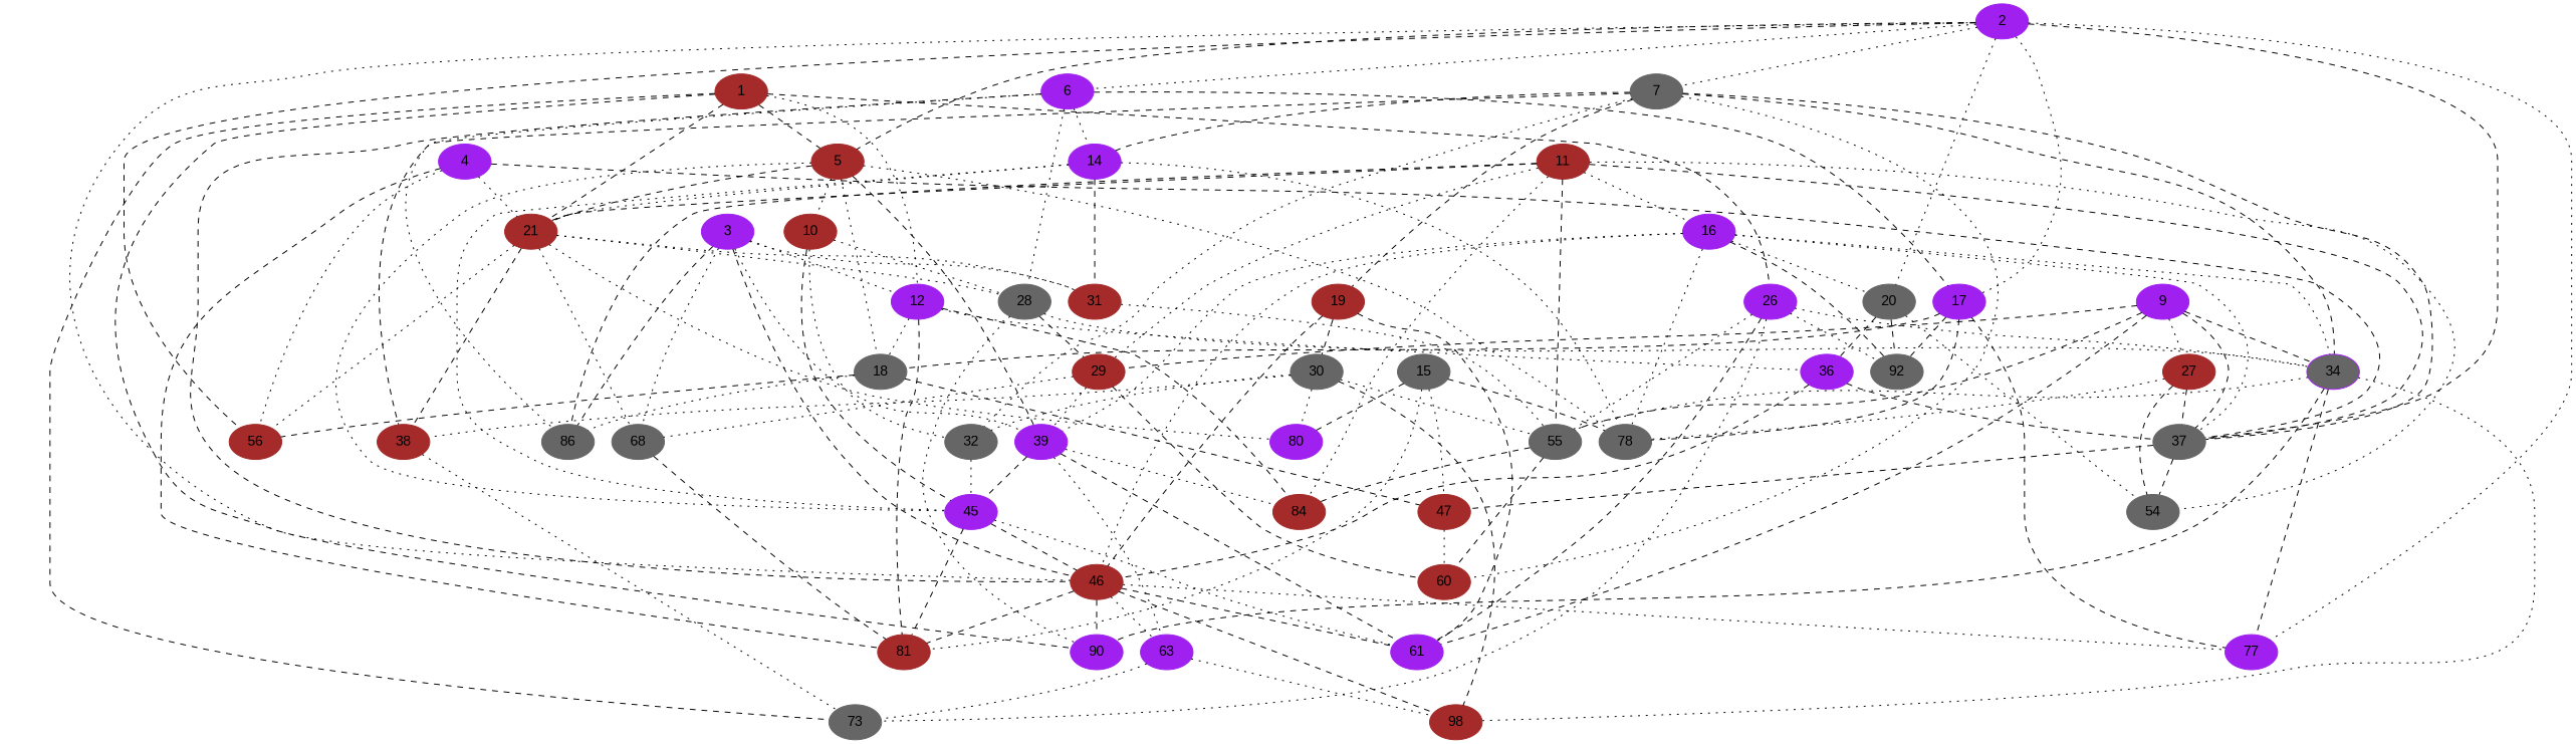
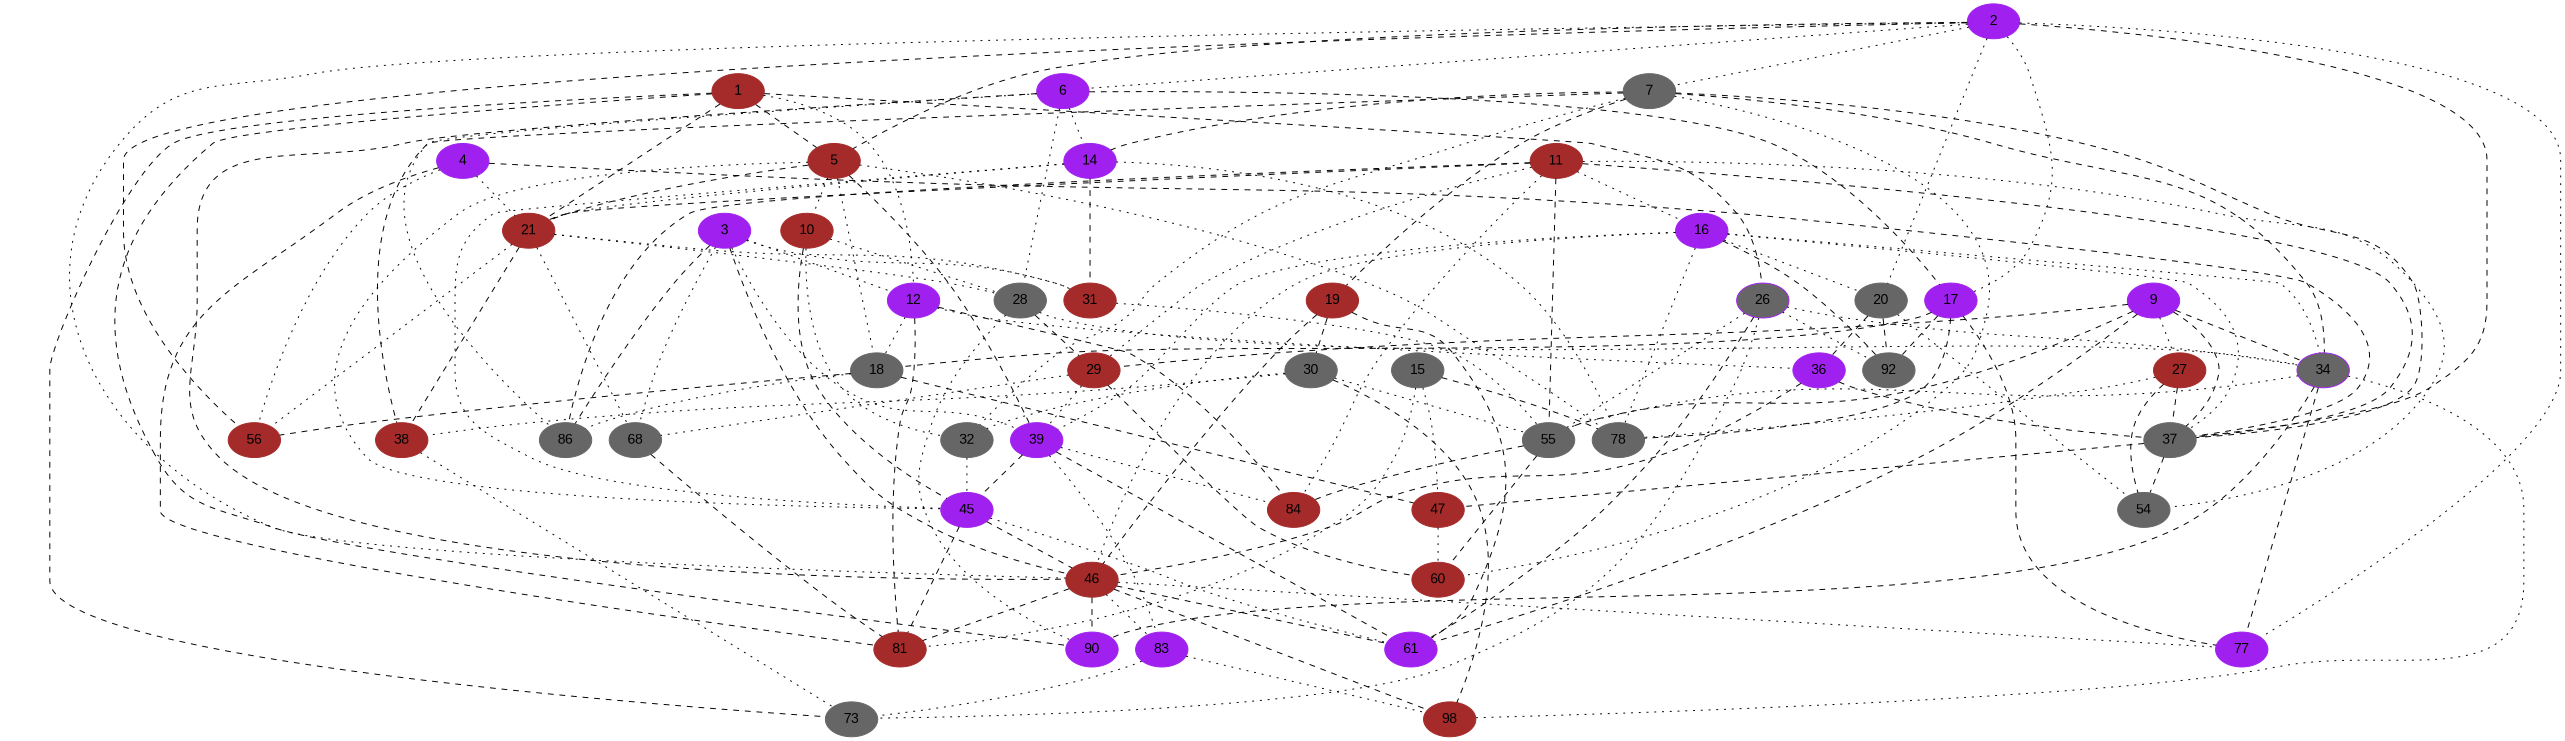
  graph {
    fontname="Liberation Sans"
    node [color=purple fontname="Liberation Sans" style=filled]
    edge [fontname="Liberation Sans" style=dotted]
    1 [color=brown super="+97"]
    5 [color=brown super="+44+13"]
    12 [super="+65"]
    21 [color=brown super="+40+22+71"]
-   26 [super="+48"]
+   26 [super="+48" fillcolor=gray40]
    73 [color=gray40]
    90 [super="+101"]
    39 [super="+42+103"]
    10 [color=brown]
    18 [color=gray40 super="+33"]
    45 [super="+58+74"]
    78 [color=gray40 super="+79"]
    81 [color=brown super="+91"]
    84 [color=brown]
    36
    56 [color=brown]
    31 [color=brown]
    68 [color=gray40]
    28 [color=gray40 super="+67"]
    38 [color=brown super="+41"]
-   80
    34 [fillcolor=gray40 super="+53+82+50"]
    55 [color=gray40 super="+64"]
    61 [super="+70"]
    92 [color=gray40]
    2 [super="+8+72"]
    6 [super="+87"]
    7 [color=gray40 super="+102+59"]
    17 [super="+85"]
    20 [color=gray40 super="+23"]
    37 [color=gray40 super="+43+96+52"]
    46 [color=brown super="+66+49"]
    77
    86 [color=gray40]
    14 [super="+57"]
    19 [color=brown]
    32 [color=gray40]
    60 [color=brown]
    54 [color=gray40]
    47 [color=brown]
    98 [color=brown]
-   63
+   63 [label=83]
    3 [super="+76"]
    4
    29 [color=brown super="+93"]
    30 [color=gray40 super="+100"]
    9 [super="+62"]
    27 [color=brown]
    11 [color=brown super="+35+51"]
    16 [super="+88+25"]
    15 [color=gray40]
    1 -- 5 [style=dashed]
    1 -- 12
    1 -- 21 [style=dashed]
    1 -- 26 [style=dashed]
    1 -- 73 [style=dashed]
    1 -- 90 [style=dashed]
    5 -- 21 [style=dashed]
    5 -- 39 [style=dashed]
    5 -- 10
    5 -- 18
    5 -- 45
    5 -- 78
    12 -- 18
    12 -- 81 [style=dashed]
    12 -- 84 [style=dashed]
    12 -- 36
    21 -- 56
    21 -- 31
    21 -- 68
    21 -- 28
    21 -- 38 [style=dashed weight=3]
-   21 -- 80 [weight=2]
    26 -- 73
    26 -- 34
    26 -- 55
    26 -- 61 [style=dashed]
    26 -- 92
    39 -- 45 [style=dashed]
    39 -- 84
    39 -- 61 [style=dashed]
    39 -- 63
    10 -- 45 [style=dashed]
    10 -- 28
    10 -- 32
    18 -- 56 [style=dashed]
    18 -- 86
    18 -- 47 [style=dashed]
    45 -- 81 [style=dashed]
    45 -- 61
    45 -- 46 [style=dashed]
    36 -- 37 [style=dashed]
    36 -- 46 [style=dashed]
    31 -- 55
    68 -- 81 [style=dashed]
    28 -- 90
    28 -- 34
    28 -- 29 [style=dashed]
    38 -- 73
    34 -- 90 [style=dashed weight=2]
    34 -- 55
    34 -- 77 [style=dashed]
    34 -- 98
    55 -- 84 [style=dashed]
    55 -- 60 [style=dashed]
    2 -- 5 [style=dashed]
    2 -- 56 [style=dashed]
    2 -- 6
    2 -- 7
    2 -- 17
    2 -- 20 [weight=2]
    2 -- 37 [style=dashed]
    2 -- 46
    2 -- 77
    6 -- 28
    6 -- 17 [style=dashed]
    6 -- 46 [style=dashed]
    6 -- 86
    6 -- 14
    7 -- 38 [style=dashed]
    7 -- 34 [style=dashed]
    7 -- 37 [style=dashed]
    7 -- 14 [style=dashed]
    7 -- 19 [style=dashed]
    7 -- 32
    7 -- 60
    17 -- 18 [style=dashed]
    17 -- 78 [style=dashed]
    17 -- 92 [style=dashed]
    17 -- 77 [style=dashed]
    20 -- 36 [style=dashed]
    20 -- 92 [style=dashed]
    20 -- 54
    37 -- 54 [style=dashed]
    37 -- 47 [style=dashed]
    46 -- 90 [style=dashed weight=2]
    46 -- 81 [style=dashed]
    46 -- 61 [style=dashed]
    46 -- 77
    46 -- 98 [style=dashed]
    46 -- 63
    14 -- 21
    14 -- 45
    14 -- 78
    14 -- 31 [style=dashed]
    19 -- 61 [style=dashed]
    19 -- 46 [style=dashed]
    19 -- 30 [style=dashed]
    32 -- 45
    47 -- 60
    63 -- 73
    63 -- 98
    3 -- 12
    3 -- 39
    3 -- 31
    3 -- 68
    3 -- 46 [style=dashed]
    3 -- 86 [style=dashed]
    4 -- 21
    4 -- 81 [style=dashed]
    4 -- 56
    4 -- 37 [style=dashed]
    29 -- 39
    29 -- 68
    29 -- 60 [style=dashed]
    30 -- 38
-   30 -- 80
    30 -- 55
    30 -- 32
    30 -- 98 [style=dashed]
    9 -- 34 [style=dashed]
    9 -- 55 [style=dashed]
    9 -- 61 [style=dashed]
    9 -- 37 [style=dashed]
    9 -- 29 [style=dashed]
    9 -- 27
    27 -- 78
    27 -- 37 [style=dashed]
    27 -- 54 [style=dashed]
    11 -- 21 [style=dashed]
    11 -- 84
    11 -- 55 [style=dashed]
    11 -- 37 [style=dashed]
    11 -- 86 [style=dashed]
    11 -- 54
    11 -- 29
    11 -- 16
    16 -- 39
    16 -- 78
    16 -- 34
    16 -- 92 [style=dashed]
    16 -- 20
    16 -- 37
    16 -- 46
    15 -- 78 [style=dashed]
    15 -- 81
-   15 -- 80 [style=dashed]
    15 -- 47
  }
